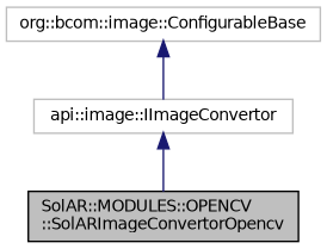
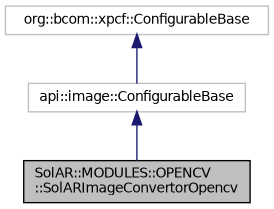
  digraph {
    node [color=grey75 fillcolor=white fontname=Helvetica fontsize=10 shape=record style=filled]
    edge [color=midnightblue dir=back fontname=Helvetica fontsize=10 labelfontname=Helvetica labelfontsize=10 style=solid]
    n1 [color=black fillcolor=grey75 fontcolor=black height=0.2 label="SolAR::MODULES::OPENCV\l::SolARImageConvertorOpencv" width=0.4]
-   n2 [height=0.2 label="org::bcom::image::ConfigurableBase" width=0.4]
-   n3 [height=0.2 label="api::image::IImageConvertor" width=0.4]
+   n2 [height=0.2 label="org::bcom::xpcf::ConfigurableBase" width=0.4]
+   n3 [height=0.2 label="api::image::ConfigurableBase" width=0.4]
    n2 -> n3
    n3 -> n1
  }
